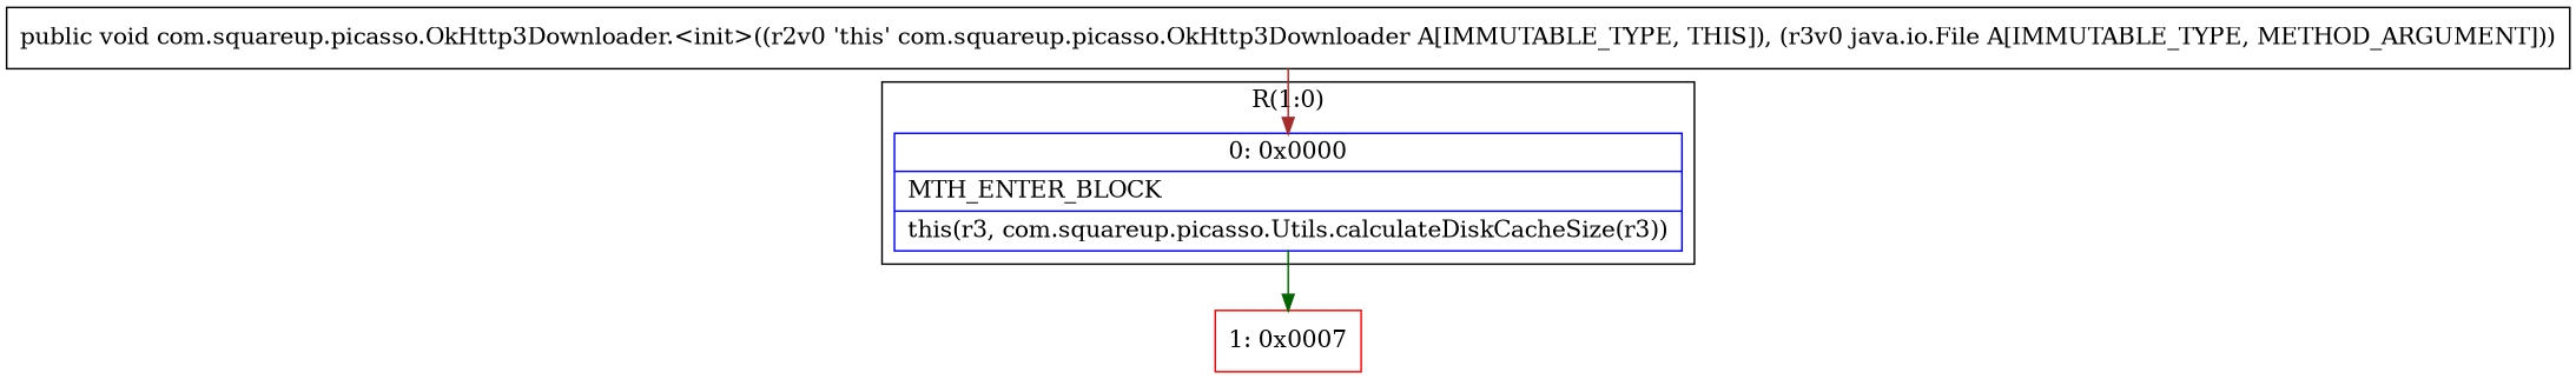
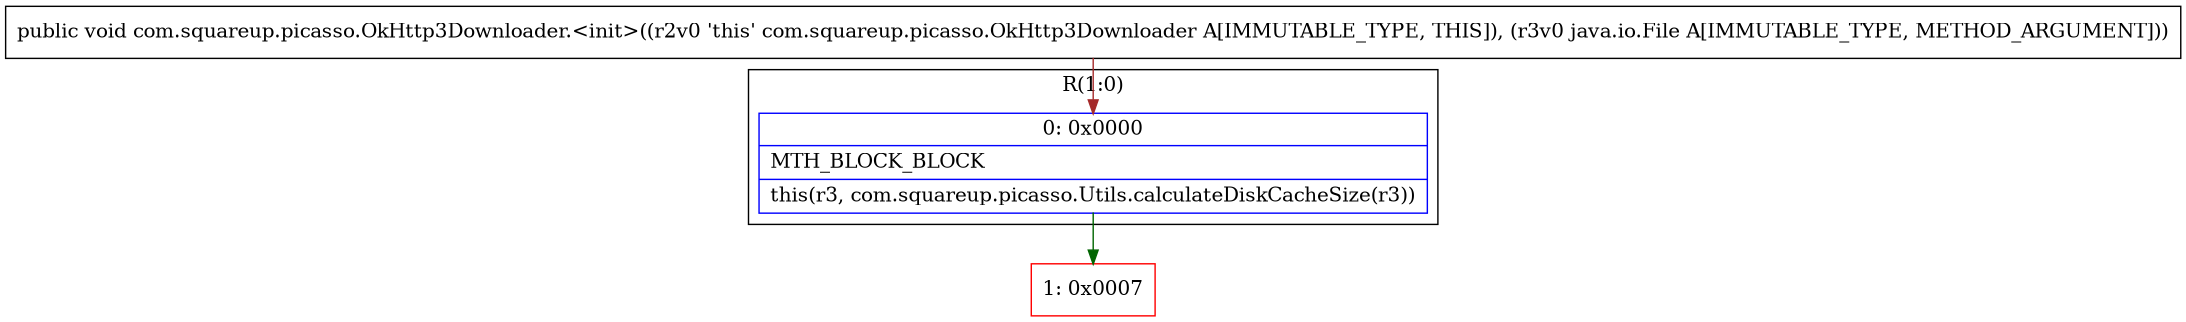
  digraph {
    node [shape=record]
-   n1 [color=blue label="{0\:\ 0x0000|MTH_ENTER_BLOCK\l|this(r3, com.squareup.picasso.Utils.calculateDiskCacheSize(r3))\l}"]
+   n1 [color=blue label="{0\:\ 0x0000|MTH_BLOCK_BLOCK\l|this(r3, com.squareup.picasso.Utils.calculateDiskCacheSize(r3))\l}"]
    n2 [color=red label="{1\:\ 0x0007}"]
    n3 [label="{public void com.squareup.picasso.OkHttp3Downloader.\<init\>((r2v0 'this' com.squareup.picasso.OkHttp3Downloader A[IMMUTABLE_TYPE, THIS]), (r3v0 java.io.File A[IMMUTABLE_TYPE, METHOD_ARGUMENT])) }"]
    subgraph cluster_1 {
      label="R(1:0)"
      n1
    }
    n1 -> n2 [color=darkgreen]
    n3 -> n1 [color=brown]
  }
